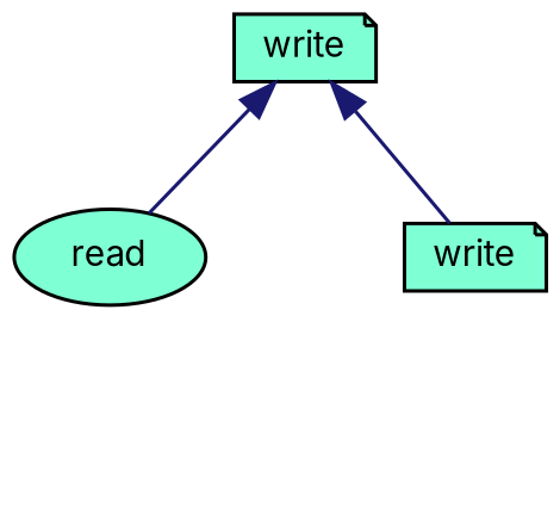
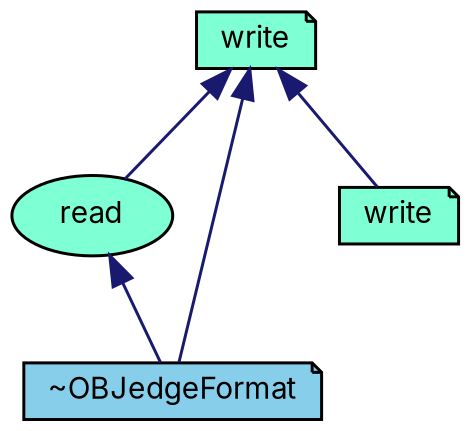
  digraph {
    rankdir=TB
    fontname=Inter
    node [color=black fillcolor=aquamarine fontname=Inter fontsize=10 shape=note style=filled]
    edge [color=midnightblue dir=back fontname=Inter fontsize=10 labelfontname=Helvetica labelfontsize=10 style=solid]
    n1 [fontcolor=black height=0.2 label=write width=0.4]
    n2 [height=0.2 label=read shape=ellipse width=0.4]
+   n3 [height=0.2 label="~OBJedgeFormat" width=0.4 fillcolor=skyblue]
    n4 [height=0.2 label=write width=0.4]
    n1 -> n2
+   n1 -> n3
    n1 -> n4
+   n2 -> n3
  }
